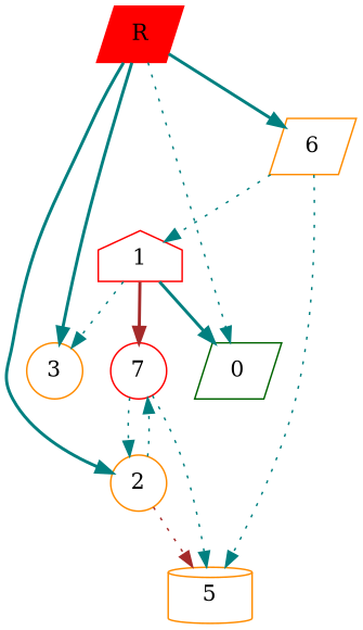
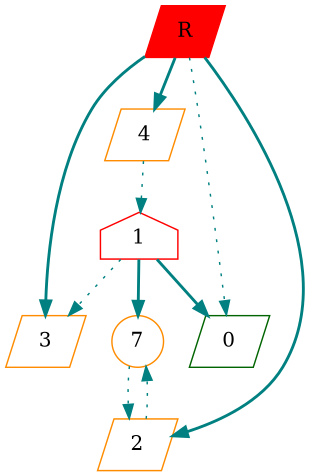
  digraph {
    node [color=darkorange shape=parallelogram]
    edge [color=teal style=dotted]
    1 [color=red shape=house]
-   3 [shape=circle]
+   3
    n3 [color=darkgreen label=0]
-   7 [color=red shape=circle]
-   2 [shape=circle]
-   5 [shape=cylinder]
-   4 [label=6]
+   7 [shape=circle]
+   2
+   4
    R [color=red fillcolor="#ff0000" style=filled]
    1 -> 3
    1 -> n3 [style=bold]
-   1 -> 7 [color=brown style=bold]
+   1 -> 7 [style=bold]
    7 -> 2
-   7 -> 5
    2 -> 7
-   2 -> 5 [color=brown]
    4 -> 1
-   4 -> 5
    R -> 3 [style=bold]
    R -> n3
    R -> 2 [style=bold]
    R -> 4 [style=bold]
  }
